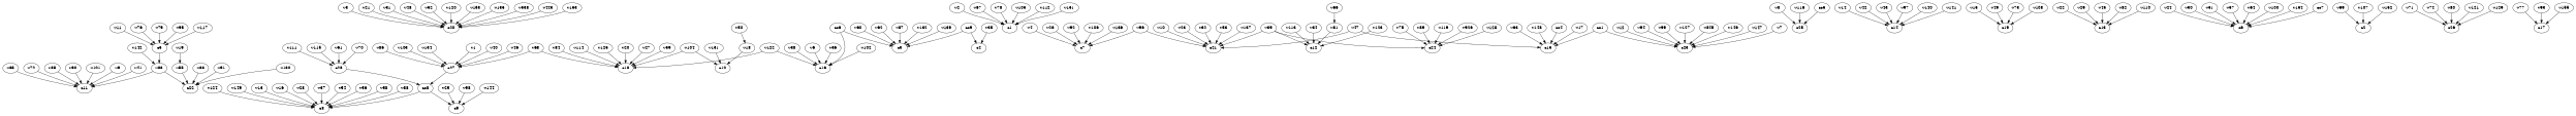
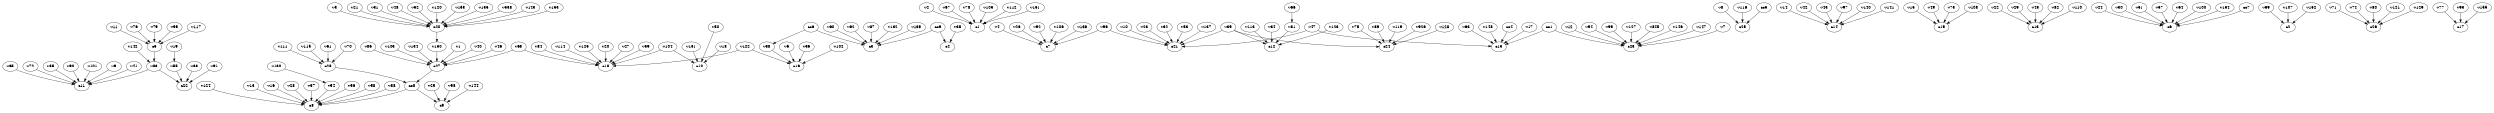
  strict digraph {
    edge [weight=1]
    c5
    v83
    c11
    c22
    c20
+   v150
    c27
    co8
    c8
    c9
    c28
    v1
    v2
    c1
    v3
    v4
    c7
    v6
    c16
    v7
    c23
    v8
    c25
    v9
    v10
    c21
    v11
    v12
    v13
    v14
    c14
    v15
    c19
    v16
    v17
    c15
    v18
    c10
    v19
    v55
    v20
    c18
    v21
    v22
    c13
    v23
    v24
    c6
    v25
    v26
    v27
    v28
    v29
    v30
    v31
    v32
    v33
    v34
    c12
    v35
    c4
    v36
    v37
    v38
    v39
    c24
    v40
    v41
    v42
    v43
    v45
    v46
    v47
    v48
    v49
    v50
    v51
    v52
    v53
    v54
    v56
    v57
    v58
    v59
    v60
    c3
    v61
    v62
    v63
    v64
    v65
    v66
    v81
    v67
    v68
    v69
    c2
    v70
    v71
    c26
    v72
    v73
    v74
    v75
    v76
    v77
    c17
    v78
    v79
    v80
    v82
    v84
    v85
    v86
    v87
    v88
    v89
    v90
    v91
    v92
    v93
    v94
    v95
    v96
    v97
    v98
    v99
    v100
    v101
    v102
    v103
    v104
    v105
    v106
    v107
    v108
    v110
    v111
    v112
    v113
    v114
    v115
    v116
    v117
    v119
    v120
    v121
    v122
    v123
    v124
    v125
    n152 [label=v926]
    v127
    v128
    v129
    v130
    v131
    v132
    v133
    v134
    v135
    v136
    v137
    n164 [label=v538]
    v139
    v140
    v141
    v142
-   v143 [label=v443]
+   v143
    v144
    n171 [label=v845]
    v146
    v147
    v148
-   v149
    v151
    v152
    v153
    v154
    v155
    co1
    co4
    co5
    co6
    co7
    co9
    c5 -> v83
    v83 -> c11
    v83 -> c22
+   c20 -> v150
+   v150 -> c27
    c27 -> co8
    co8 -> c8
    co8 -> c9
    c28 -> co8
    v1 -> c27
    v2 -> c1
    v3 -> c20
    v4 -> c7
    v6 -> c16
    v7 -> c23
    v8 -> c25
    v9 -> c11
    v10 -> c21
    v11 -> c5
    v12 -> c23
    v13 -> c8
    v14 -> c14
    v15 -> c19
    v16 -> c8
    v17 -> c15
    v18 -> c10
    v19 -> v55
    v55 -> c22
    v20 -> c18
    v21 -> c20
    v22 -> c13
    v23 -> c21
    v24 -> c6
    v25 -> c9
    v26 -> c7
    v27 -> c18
    v28 -> c8
    v29 -> c13
    v30 -> c6
    v31 -> c20
    v32 -> c21
    v33 -> c22
    v34 -> c12
    v35 -> c4
    v36 -> c16
    v37 -> c8
    v38 -> c16
    v39 -> c21
    v39 -> c12
    v39 -> c24
    v40 -> c27
    v41 -> c11
    v42 -> c14
    v43 -> c14
    v45 -> c13
    v46 -> c27
    v47 -> c21
    v47 -> c15
    v48 -> c20
    v49 -> c19
-   v50 -> v18
+   v50 -> c10
    v51 -> c6
    v52 -> c20
    v53 -> c21
    v54 -> c8
    v56 -> c8
    v57 -> c6
    v58 -> c8
    v59 -> c18
    v60 -> c3
    v61 -> c28
    v62 -> c3
    v63 -> c15
    v64 -> c6
    v65 -> c11
    v66 -> v81
    v81 -> c12
    v67 -> c1
    v68 -> c27
    v68 -> c18
    v69 -> c2
    v70 -> c28
    v71 -> c26
    v72 -> c11
    v73 -> c19
    v74 -> c26
    v75 -> c24
    v76 -> c5
    v77 -> c17
    v78 -> c1
    v79 -> c5
    v80 -> c26
    v82 -> c13
    v84 -> c18
    v85 -> c11
    v86 -> c27
    v87 -> c3
    v88 -> c8
    v89 -> c24
    v90 -> c11
    v91 -> c22
    v92 -> c7
    v93 -> c17
    v94 -> c23
    v95 -> c5
    v96 -> c7
    v96 -> c21
    v97 -> c14
    v98 -> c9
    v99 -> c23
    v100 -> c6
    v101 -> c11
    v102 -> c16
    v103 -> c27
    v104 -> c10
    v104 -> c18
    v105 -> c1
    v106 -> c7
    v107 -> c2
    v108 -> c19
    v110 -> c13
    v111 -> c28
    v112 -> c1
    v113 -> c12
    v114 -> c18
    v115 -> c28
    v116 -> c25
    v117 -> c5
    v119 -> c24
    v120 -> c20
    v121 -> c26
    v122 -> c16
    v122 -> c18
    v123 -> c12
    v124 -> c8
    v125 -> c18
    n152 -> c24
    v127 -> c23
    v128 -> c24
    v129 -> c26
-   v130 -> c22
+   v130 -> v54
    v131 -> c10
    v132 -> c3
    v133 -> c20
    v134 -> c27
    v135 -> c20
    v136 -> c7
    v137 -> c21
    n164 -> c20
    v139 -> c3
    v140 -> c14
    v141 -> c14
    v142 -> v83
    v143 -> c20
    v144 -> c9
    n171 -> c23
    v146 -> c23
    v147 -> c23
    v148 -> c15
-   v149 -> c8
    v151 -> c1
    v152 -> c2
    v153 -> c20
    v154 -> c6
    v155 -> c17
    co1 -> c23
    co1 -> c15
    co4 -> c15
    co5 -> c25
-   co6 -> c16
+   co6 -> v38
    co6 -> c3
    co7 -> c6
    co9 -> c4
    co9 -> c3
  }
